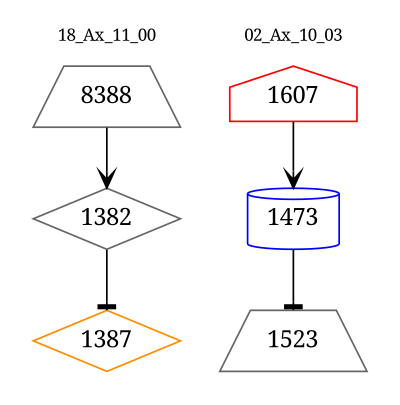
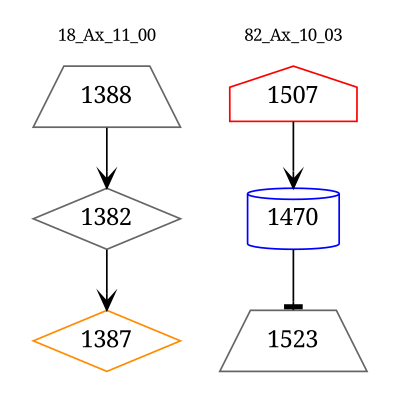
  digraph {
    fontname="Noto Serif"
    node [color=gray40 fontname="Noto Serif" shape=trapezium]
    edge [arrowhead=vee color=black fontname="Noto Serif"]
-   n1 [label=8388]
+   n1 [label=1388]
    n2 [label=1382 shape=diamond]
    n3 [color=darkorange label=1387 shape=diamond]
-   n4 [color=red label=1607 shape=house]
-   n5 [color=blue label=1473 shape=cylinder]
+   n4 [color=red label=1507 shape=house]
+   n5 [color=blue label=1470 shape=cylinder]
    n6 [label=1523]
    subgraph cluster_1 {
      color=white
      fontsize=10
      label="18_Ax_11_00"
      n1
      n2
      n3
    }
    subgraph cluster_2 {
      color=white
      fontsize=10
-     label="02_Ax_10_03"
+     label="82_Ax_10_03"
      n4
      n5
      n6
    }
    n1 -> n2
-   n2 -> n3 [arrowhead=tee]
+   n2 -> n3
    n4 -> n5
    n5 -> n6 [arrowhead=tee]
  }
